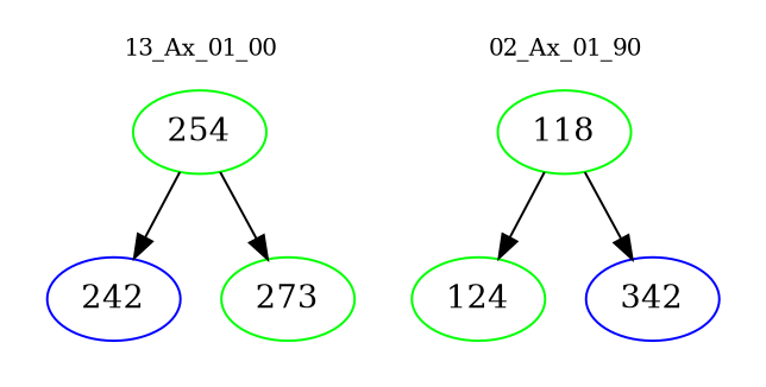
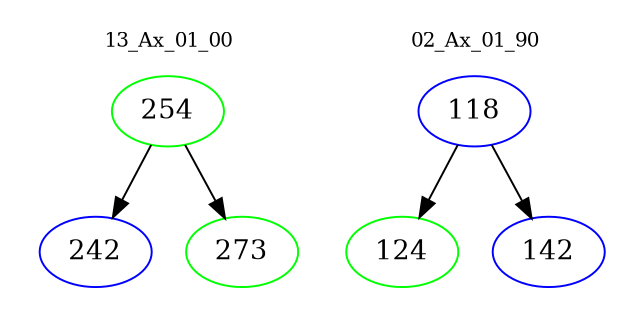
  digraph {
    node [color=green]
    edge [color=black]
    n1 [label=254]
    n2 [color=blue label=242]
    n3 [label=273]
-   n4 [label=118]
+   n4 [color=blue label=118]
    n5 [label=124]
-   n6 [color=blue label=342]
+   n6 [color=blue label=142]
    subgraph cluster_1 {
      color=white
      fontsize=10
      label="13_Ax_01_00"
      n1
      n2
      n3
    }
    subgraph cluster_2 {
      color=white
      fontsize=10
      label="02_Ax_01_90"
      n4
      n5
      n6
    }
    n1 -> n2
    n1 -> n3
    n4 -> n5
    n4 -> n6
  }
